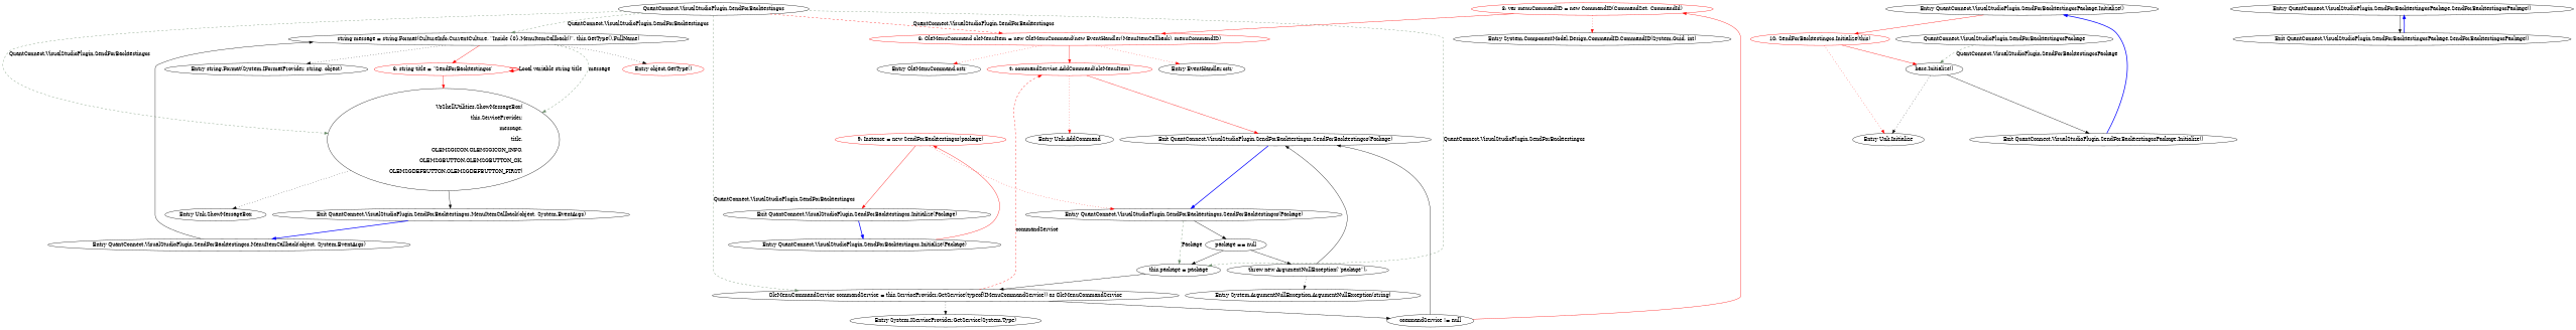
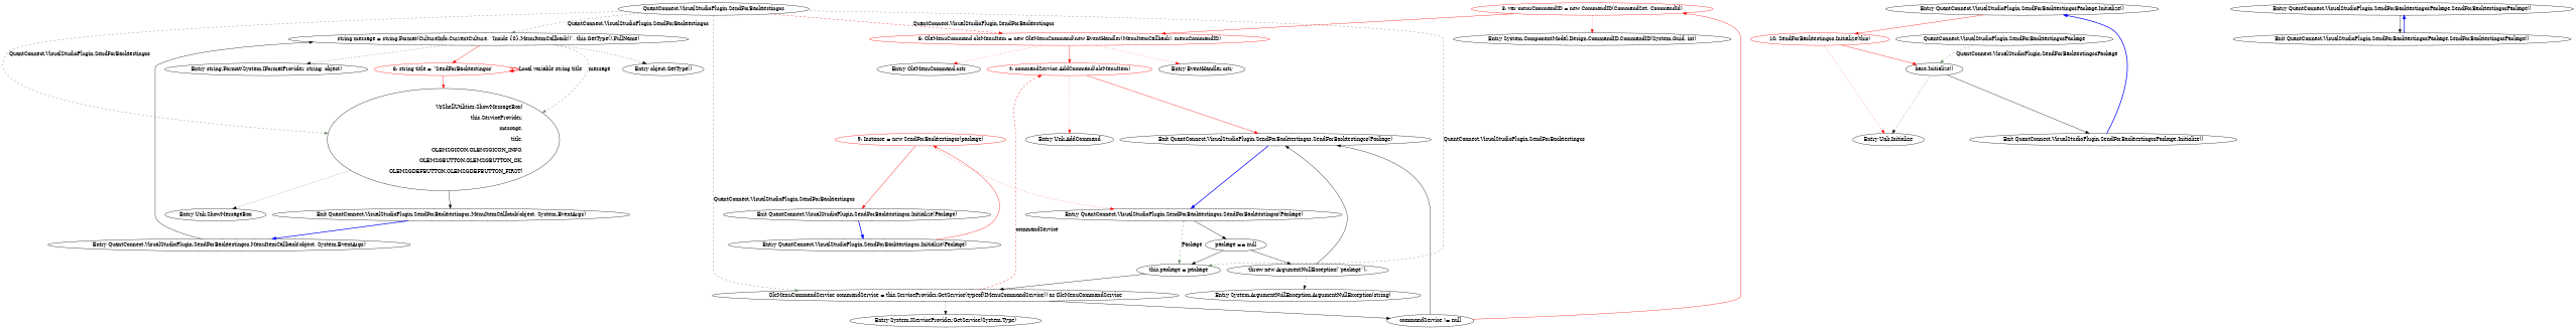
  digraph {
    node [cluster="QuantConnect.VisualStudioPlugin.SendForBacktestingcs.SendForBacktestingcs(Package)" file="SendForBacktestingcs.cs"]
    edge [style=solid color=red]
    n1 [cluster="System.ComponentModel.Design.CommandID.CommandID(System.Guid, int)" label="Entry System.ComponentModel.Design.CommandID.CommandID(System.Guid, int)" span="0-0"]
    n2 [cluster="Unk.AddCommand" label="Entry Unk.AddCommand"]
    n3 [cluster="EventHandler.cstr" label="Entry EventHandler.cstr"]
    n4 [cluster="QuantConnect.VisualStudioPlugin.SendForBacktestingcs.MenuItemCallback(object, System.EventArgs)" label="Entry QuantConnect.VisualStudioPlugin.SendForBacktestingcs.MenuItemCallback(object, System.EventArgs)" span="96-96"]
    n5 [cluster="QuantConnect.VisualStudioPlugin.SendForBacktestingcs.MenuItemCallback(object, System.EventArgs)" label="string message = string.Format(CultureInfo.CurrentCulture, ''Inside {0}.MenuItemCallback()'', this.GetType().FullName)" span="98-98"]
    n6 [cluster="QuantConnect.VisualStudioPlugin.SendForBacktestingcs.MenuItemCallback(object, System.EventArgs)" color=red community=0 label="6: string title = ''SendForBacktestingcs''" span="99-99"]
    n7 [cluster="QuantConnect.VisualStudioPlugin.SendForBacktestingcs.MenuItemCallback(object, System.EventArgs)" label="VsShellUtilities.ShowMessageBox(\r\n                this.ServiceProvider,\r\n                message,\r\n                title,\r\n                OLEMSGICON.OLEMSGICON_INFO,\r\n                OLEMSGBUTTON.OLEMSGBUTTON_OK,\r\n                OLEMSGDEFBUTTON.OLEMSGDEFBUTTON_FIRST)" span="102-108"]
-   n8 [cluster="object.GetType()" label="Entry object.GetType()" span="0-0" color=red]
+   n8 [cluster="object.GetType()" label="Entry object.GetType()" span="0-0"]
    n9 [cluster="string.Format(System.IFormatProvider, string, object)" label="Entry string.Format(System.IFormatProvider, string, object)" span="0-0"]
    n10 [cluster="QuantConnect.VisualStudioPlugin.SendForBacktestingcs.MenuItemCallback(object, System.EventArgs)" label="Exit QuantConnect.VisualStudioPlugin.SendForBacktestingcs.MenuItemCallback(object, System.EventArgs)" span="96-96"]
    n11 [cluster="Unk.ShowMessageBox" label="Entry Unk.ShowMessageBox"]
    n12 [cluster="System.ArgumentNullException.ArgumentNullException(string)" label="Entry System.ArgumentNullException.ArgumentNullException(string)" span="0-0"]
    n13 [label="Entry QuantConnect.VisualStudioPlugin.SendForBacktestingcs.SendForBacktestingcs(Package)" span="39-39"]
    n14 [label="package == null" span="41-41"]
    n15 [label="this.package = package" span="46-46"]
    n16 [label="throw new ArgumentNullException(''package'');" span="43-43"]
    n17 [label="OleMenuCommandService commandService = this.ServiceProvider.GetService(typeof(IMenuCommandService)) as OleMenuCommandService" span="48-48"]
    n18 [label="Exit QuantConnect.VisualStudioPlugin.SendForBacktestingcs.SendForBacktestingcs(Package)" span="39-39"]
    n19 [label="commandService != null" span="49-49"]
    n20 [color=red community=0 label="4: commandService.AddCommand(oleMenuItem)" span="56-56"]
    n21 [cluster="System.IServiceProvider.GetService(System.Type)" label="Entry System.IServiceProvider.GetService(System.Type)" span="0-0"]
    n22 [color=red community=0 label="8: var menuCommandID = new CommandID(CommandSet, CommandId)" span="51-51"]
    n23 [color=red community=0 label="6: OleMenuCommand oleMenuItem = new OleMenuCommand(new EventHandler(MenuItemCallback), menuCommandID)" span="54-54"]
    n24 [cluster="OleMenuCommand.cstr" label="Entry OleMenuCommand.cstr"]
    n25 [cluster="QuantConnect.VisualStudioPlugin.SendForBacktestingcs.Initialize(Package)" label="Entry QuantConnect.VisualStudioPlugin.SendForBacktestingcs.Initialize(Package)" span="84-84"]
    n26 [cluster="QuantConnect.VisualStudioPlugin.SendForBacktestingcs.Initialize(Package)" color=red community=0 label="9: Instance = new SendForBacktestingcs(package)" span="86-86"]
    n27 [cluster="QuantConnect.VisualStudioPlugin.SendForBacktestingcs.Initialize(Package)" label="Exit QuantConnect.VisualStudioPlugin.SendForBacktestingcs.Initialize(Package)" span="84-84"]
    n28 [label="QuantConnect.VisualStudioPlugin.SendForBacktestingcs" cluster=""]
    n29 [cluster="QuantConnect.VisualStudioPlugin.SendForBacktestingcsPackage.Initialize()" file="SendForBacktestingcsPackage.cs" label="Entry QuantConnect.VisualStudioPlugin.SendForBacktestingcsPackage.Initialize()" span="66-66"]
    n30 [cluster="QuantConnect.VisualStudioPlugin.SendForBacktestingcsPackage.Initialize()" color=red community=0 file="SendForBacktestingcsPackage.cs" label="10: SendForBacktestingcs.Initialize(this)" span="68-68"]
    n31 [cluster="QuantConnect.VisualStudioPlugin.SendForBacktestingcsPackage.Initialize()" file="SendForBacktestingcsPackage.cs" label="base.Initialize()" span="69-69"]
    n32 [cluster="Unk.Initialize" file="SendForBacktestingcsPackage.cs" label="Entry Unk.Initialize"]
    n33 [cluster="QuantConnect.VisualStudioPlugin.SendForBacktestingcsPackage.Initialize()" file="SendForBacktestingcsPackage.cs" label="Exit QuantConnect.VisualStudioPlugin.SendForBacktestingcsPackage.Initialize()" span="66-66"]
    n34 [cluster="QuantConnect.VisualStudioPlugin.SendForBacktestingcsPackage.SendForBacktestingcsPackage()" file="SendForBacktestingcsPackage.cs" label="Entry QuantConnect.VisualStudioPlugin.SendForBacktestingcsPackage.SendForBacktestingcsPackage()" span="52-52"]
    n35 [cluster="QuantConnect.VisualStudioPlugin.SendForBacktestingcsPackage.SendForBacktestingcsPackage()" file="SendForBacktestingcsPackage.cs" label="Exit QuantConnect.VisualStudioPlugin.SendForBacktestingcsPackage.SendForBacktestingcsPackage()" span="52-52"]
    n36 [file="SendForBacktestingcsPackage.cs" label="QuantConnect.VisualStudioPlugin.SendForBacktestingcsPackage" cluster=""]
    n4 -> n5 [color=""]
    n5 -> n6
    n5 -> n7 [color=darkseagreen4 label=message style=dashed]
    n5 -> n8 [style=dotted color=""]
    n5 -> n9 [style=dotted color=""]
    n6 -> n6 [label="Local variable string title" style=bold]
    n6 -> n7
    n7 -> n10 [color=""]
    n7 -> n11 [style=dotted color=""]
    n10 -> n4 [color=blue style=bold]
    n13 -> n14 [color=""]
    n13 -> n15 [color=darkseagreen4 label=Package style=dashed]
    n14 -> n15 [color=""]
    n14 -> n16 [color=""]
    n15 -> n17 [color=""]
    n16 -> n12 [style=dotted color=""]
    n16 -> n18 [color=""]
    n17 -> n19 [color=""]
    n17 -> n20 [label=commandService style=dashed]
    n17 -> n21 [style=dotted color=""]
    n18 -> n13 [color=blue style=bold]
    n19 -> n18 [color=""]
    n19 -> n22
    n20 -> n2 [style=dotted]
    n20 -> n18
    n22 -> n1 [style=dotted]
    n22 -> n23
    n23 -> n3 [style=dotted]
    n23 -> n20
    n23 -> n24 [style=dotted]
    n25 -> n26
    n26 -> n13 [style=dotted]
    n26 -> n27
    n27 -> n25 [color=blue style=bold]
    n28 -> n5 [color=darkseagreen4 label="QuantConnect.VisualStudioPlugin.SendForBacktestingcs" style=dashed]
    n28 -> n7 [color=darkseagreen4 label="QuantConnect.VisualStudioPlugin.SendForBacktestingcs" style=dashed]
    n28 -> n15 [color=darkseagreen4 label="QuantConnect.VisualStudioPlugin.SendForBacktestingcs" style=dashed]
    n28 -> n17 [color=darkseagreen4 label="QuantConnect.VisualStudioPlugin.SendForBacktestingcs" style=dashed]
    n28 -> n23 [label="QuantConnect.VisualStudioPlugin.SendForBacktestingcs" style=dashed]
    n29 -> n30
    n30 -> n31
    n30 -> n32 [style=dotted]
    n31 -> n32 [style=dotted color=""]
    n31 -> n33 [color=""]
    n33 -> n29 [color=blue style=bold]
    n34 -> n35 [color=""]
    n35 -> n34 [color=blue style=bold]
    n36 -> n31 [color=darkseagreen4 label="QuantConnect.VisualStudioPlugin.SendForBacktestingcsPackage" style=dashed]
  }
